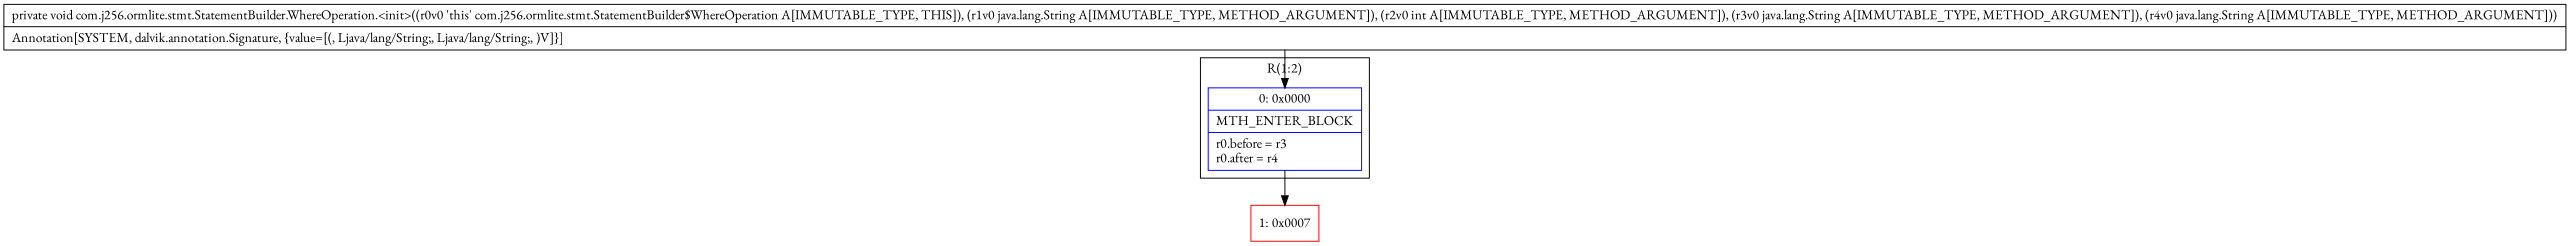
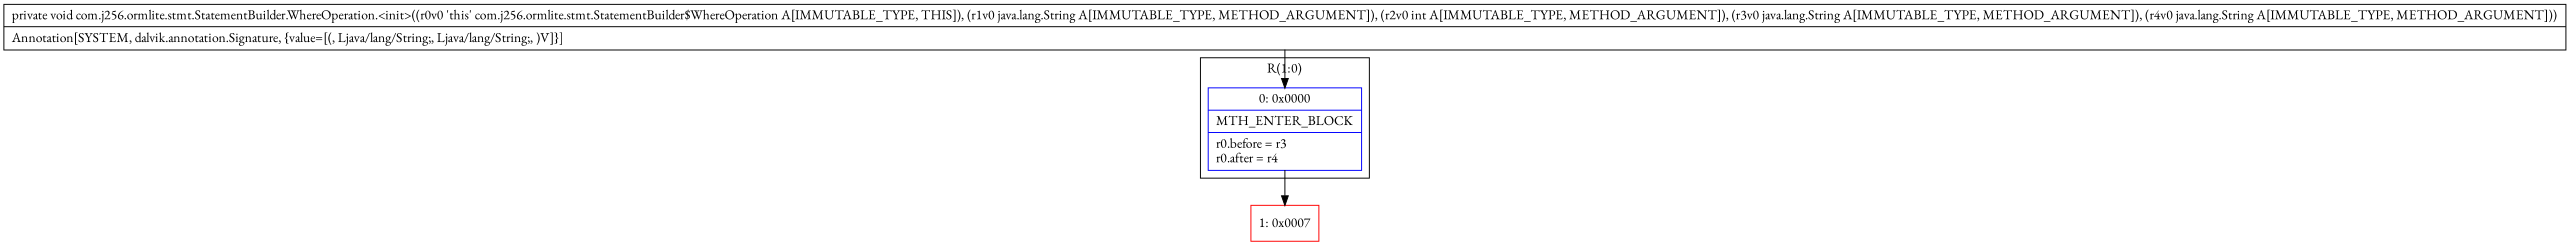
  digraph {
    fontname="EB Garamond"
    node [shape=record fontname="EB Garamond"]
    edge [fontname="EB Garamond"]
    n1 [color=blue label="{0\:\ 0x0000|MTH_ENTER_BLOCK\l|r0.before = r3\lr0.after = r4\l}"]
    n2 [color=red label="{1\:\ 0x0007}"]
    n3 [label="{private void com.j256.ormlite.stmt.StatementBuilder.WhereOperation.\<init\>((r0v0 'this' com.j256.ormlite.stmt.StatementBuilder$WhereOperation A[IMMUTABLE_TYPE, THIS]), (r1v0 java.lang.String A[IMMUTABLE_TYPE, METHOD_ARGUMENT]), (r2v0 int A[IMMUTABLE_TYPE, METHOD_ARGUMENT]), (r3v0 java.lang.String A[IMMUTABLE_TYPE, METHOD_ARGUMENT]), (r4v0 java.lang.String A[IMMUTABLE_TYPE, METHOD_ARGUMENT]))  | Annotation[SYSTEM, dalvik.annotation.Signature, \{value=[(, Ljava\/lang\/String;, Ljava\/lang\/String;, )V]\}]\l}"]
    subgraph cluster_1 {
-     label="R(1:2)"
+     label="R(1:0)"
      n1
    }
    n1 -> n2
    n3 -> n1
  }
